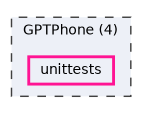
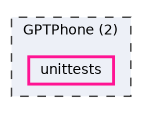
  digraph {
    compound=true
    rankdir=LR
    n1 [color=deeppink fillcolor="#edf0f7" fontname=Helvetica fontsize=10 height=0.2 label=unittests shape=box style="filled,bold" width=0.4]
    subgraph cluster_1 {
      bgcolor="#edf0f7"
      fontname=Helvetica
      fontsize=10
-     label="GPTPhone (4)"
+     label="GPTPhone (2)"
      pencolor=grey25
      style="filled,dashed"
      n1
    }
  }
